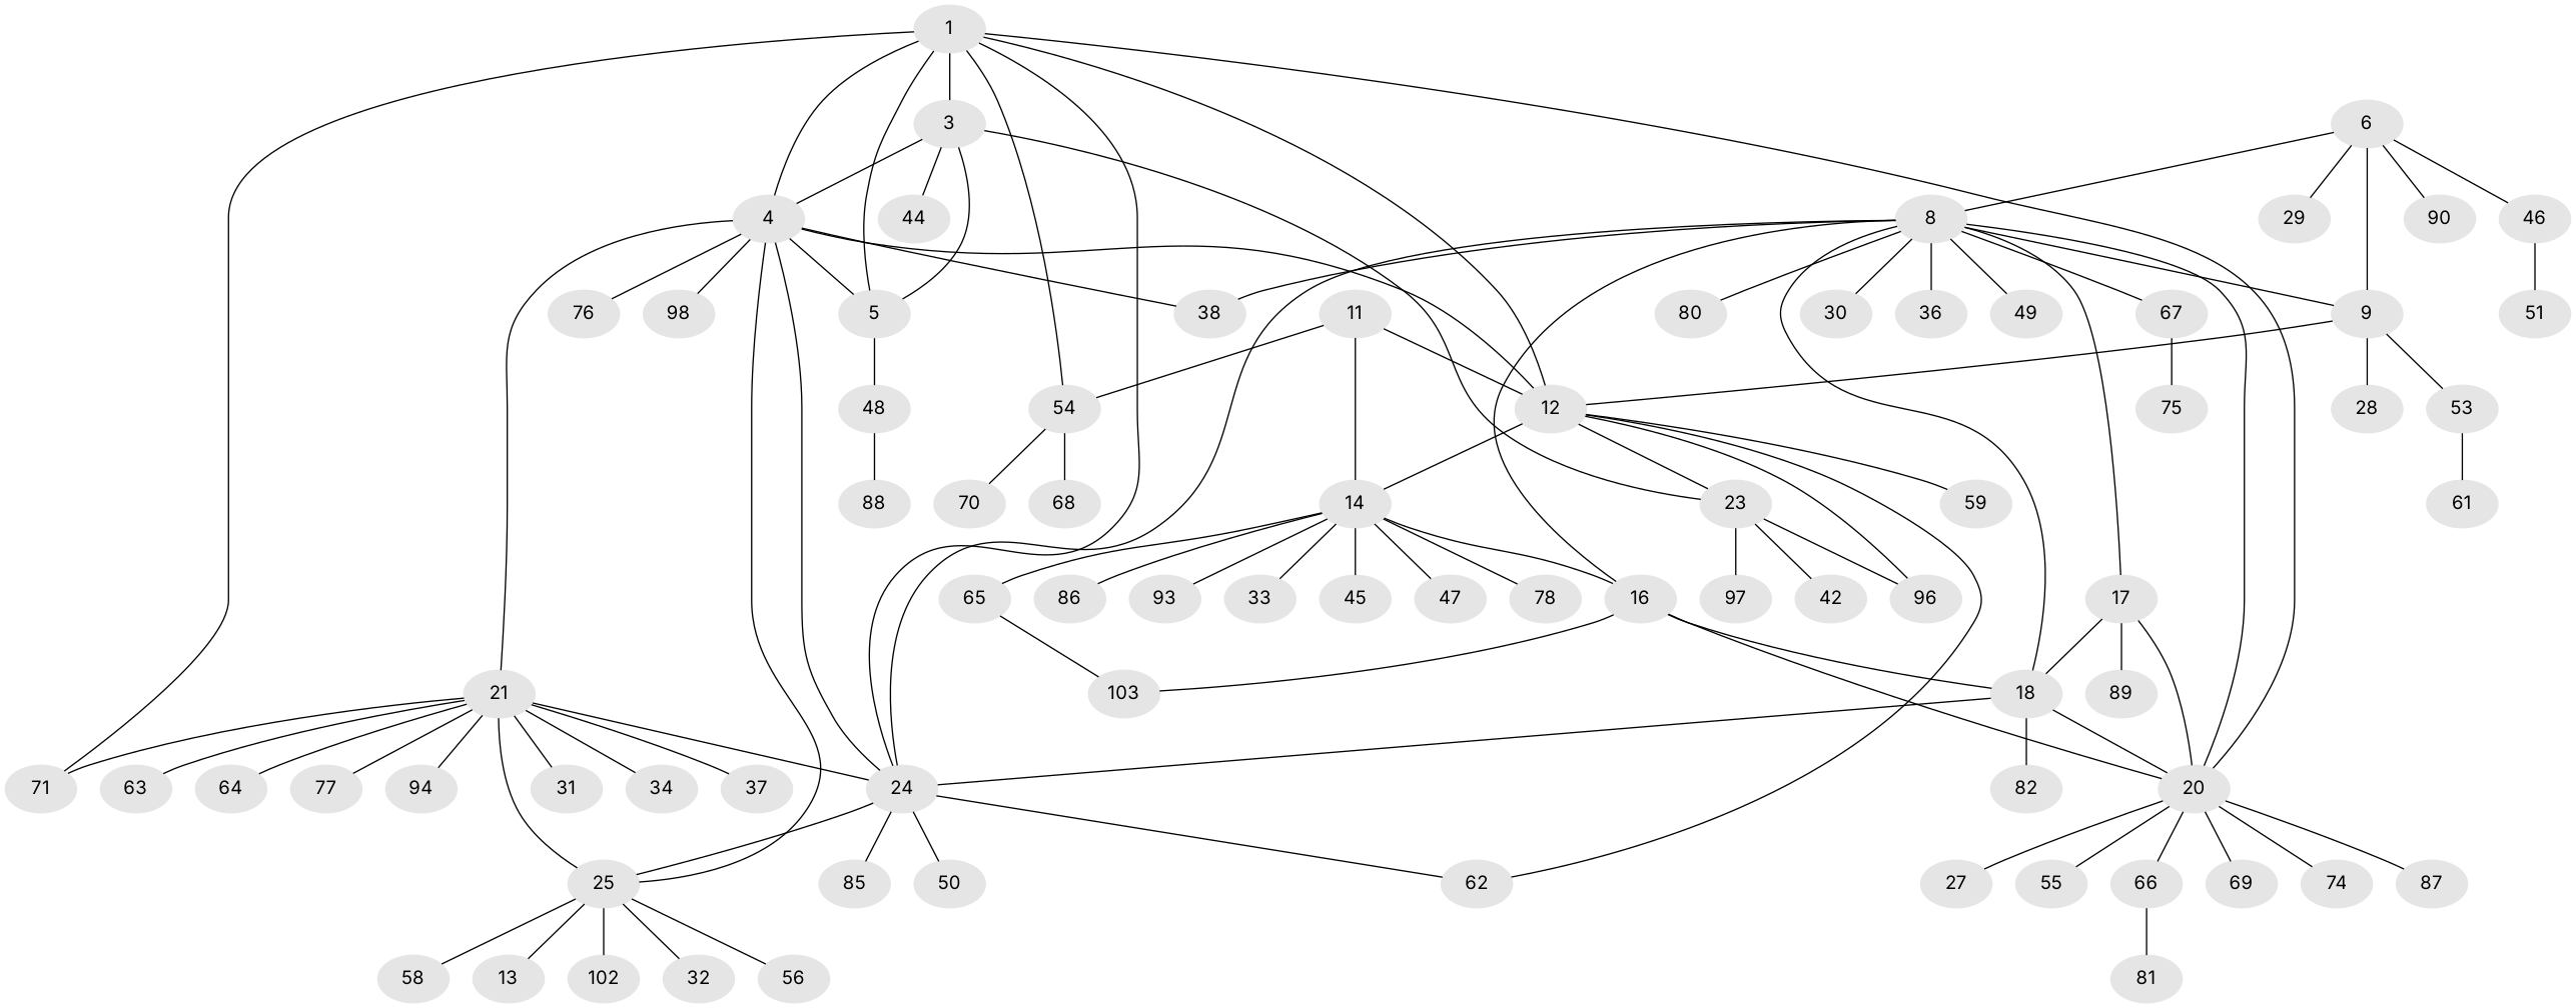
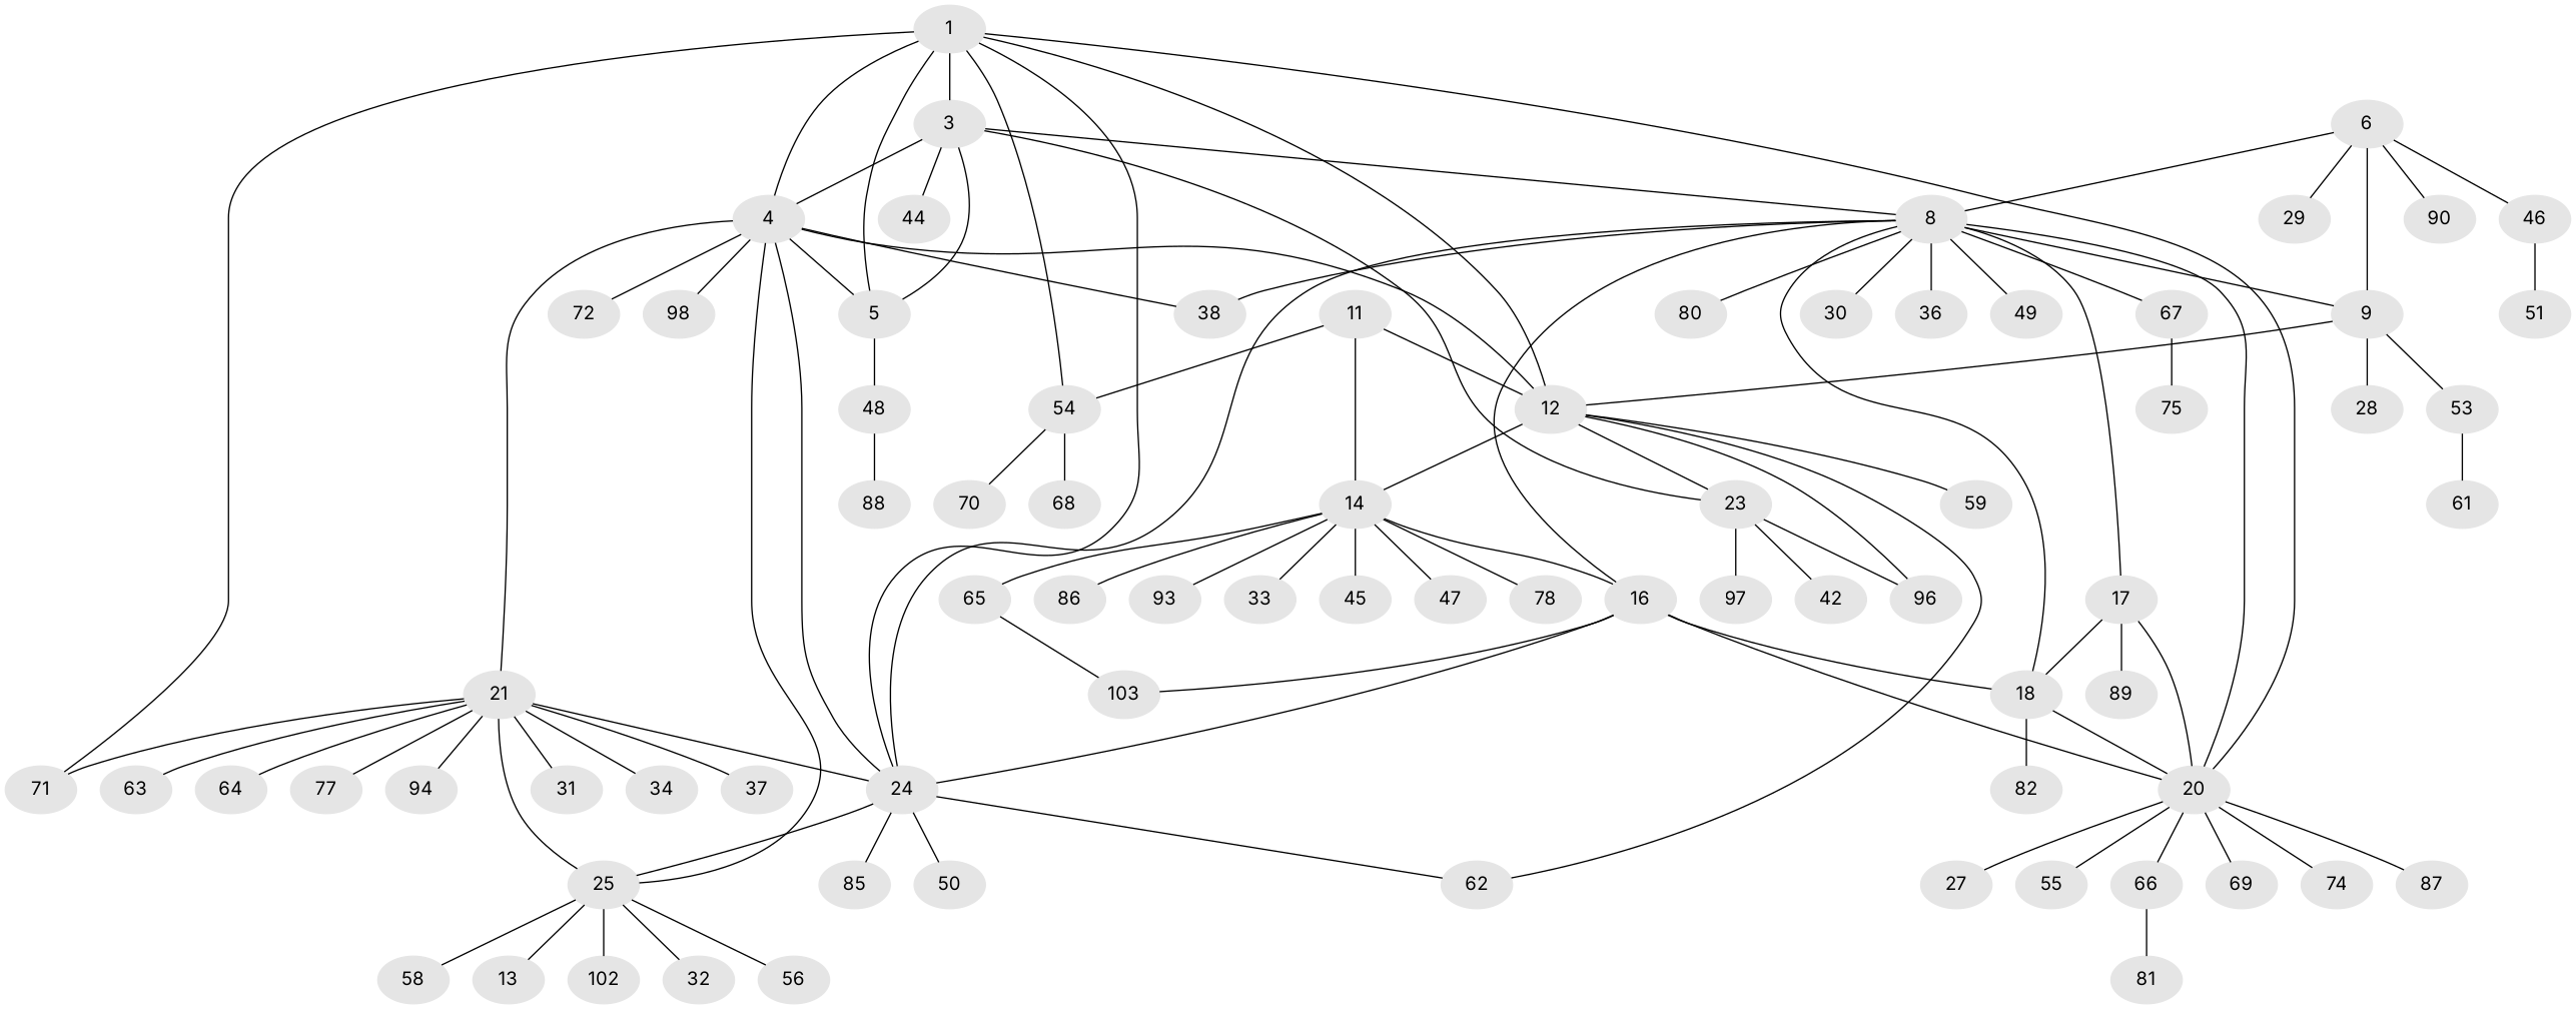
  graph {
    fontname=Inter
    node [color=gray90 fontname=Inter style=filled]
    edge [fontname=Inter]
    1 [super="+2"]
    3 [super="+76"]
    4 [super="+22"]
    5
    12 [super="+13"]
    20 [super="+41"]
    24 [super="+43"]
    54 [super="+92"]
    71
    8 [super="+19"]
    n11 [label=23 super="+101"]
    44
    21 [super="+23"]
    25 [super="+40"]
    38 [super="+60"]
-   72 [super="+79" label=76]
+   72 [super="+79"]
    98
    48 [super="+52"]
    14 [super="+15"]
    59
    62
    96
    27
    55
    66
    69 [super="+95"]
    74
    87
    50
    85
    68
    70
    9 [super="+35"]
    16 [super="+39"]
    17 [super="+73"]
    18
    30
    36
    49
    67 [super="+84"]
    80 [super="+99"]
    42
    97
    31
    34
    37
    63
    64
    77
    94
    32
    56
    58
    n54 [label=13]
    102
    88
    6 [super="+10"]
    29
    46
    90
    28
    53
    51
    103
    89 [super="+91"]
    82
    75
    61
    11
    33 [super="+57"]
    45
    47
    65
    78
    86
    93
    81
    1 -- 3 [weight=2]
    1 -- 4 [weight=2]
    1 -- 5 [weight=2]
    1 -- 12
    1 -- 20
    1 -- 24
    1 -- 54
    1 -- 71
    3 -- 4
    3 -- 5
+   3 -- 8
    3 -- n11
    3 -- 44
    4 -- 5
    4 -- 12
    4 -- 24
    4 -- 21 [weight=2]
    4 -- 25
    4 -- 38
    4 -- 72
    4 -- 98
    5 -- 48
    12 -- n11
    12 -- 14 [weight=4]
    12 -- 59
    12 -- 62
    12 -- 96
    20 -- 27
    20 -- 55
    20 -- 66
    20 -- 69
    20 -- 74
    20 -- 87
    24 -- 25
    24 -- 62
    24 -- 50
    24 -- 85
    54 -- 68
    54 -- 70
    8 -- 20
    8 -- 24
    8 -- 38
    8 -- 9
    8 -- 16
    8 -- 17
    8 -- 18
    8 -- 30
    8 -- 36
    8 -- 49
    8 -- 67
    8 -- 80
    n11 -- 96
    n11 -- 42
    n11 -- 97
    21 -- 24 [weight=2]
    21 -- 71
    21 -- 25 [weight=2]
    21 -- 31
    21 -- 34
    21 -- 37
    21 -- 63
    21 -- 64
    21 -- 77
    21 -- 94
    25 -- 32
    25 -- 56
    25 -- 58
    25 -- n54
    25 -- 102
    48 -- 88
    14 -- 16
    14 -- 33
    14 -- 45
    14 -- 47
    14 -- 65
    14 -- 78
    14 -- 86
    14 -- 93
    66 -- 81
    9 -- 12
    9 -- 28
    9 -- 53
    16 -- 20
-   18 -- 24
+   16 -- 24
    16 -- 18
    16 -- 103
    17 -- 20
    17 -- 18
    17 -- 89
    18 -- 20
    18 -- 82
    67 -- 75
    6 -- 8 [weight=2]
    6 -- 9 [weight=2]
    6 -- 29
    6 -- 46
    6 -- 90
    46 -- 51
    53 -- 61
    11 -- 12 [weight=2]
    11 -- 54
    11 -- 14 [weight=2]
    65 -- 103
  }
